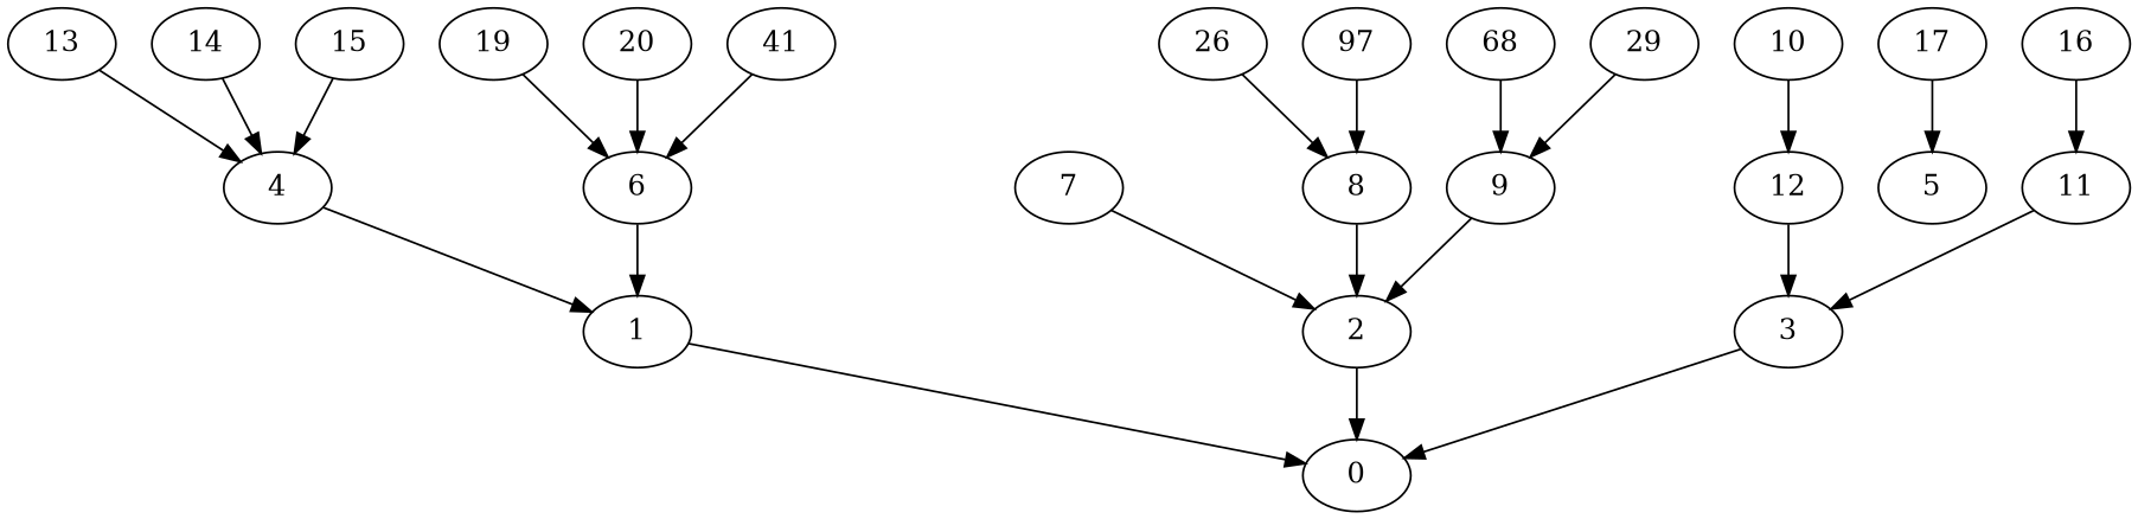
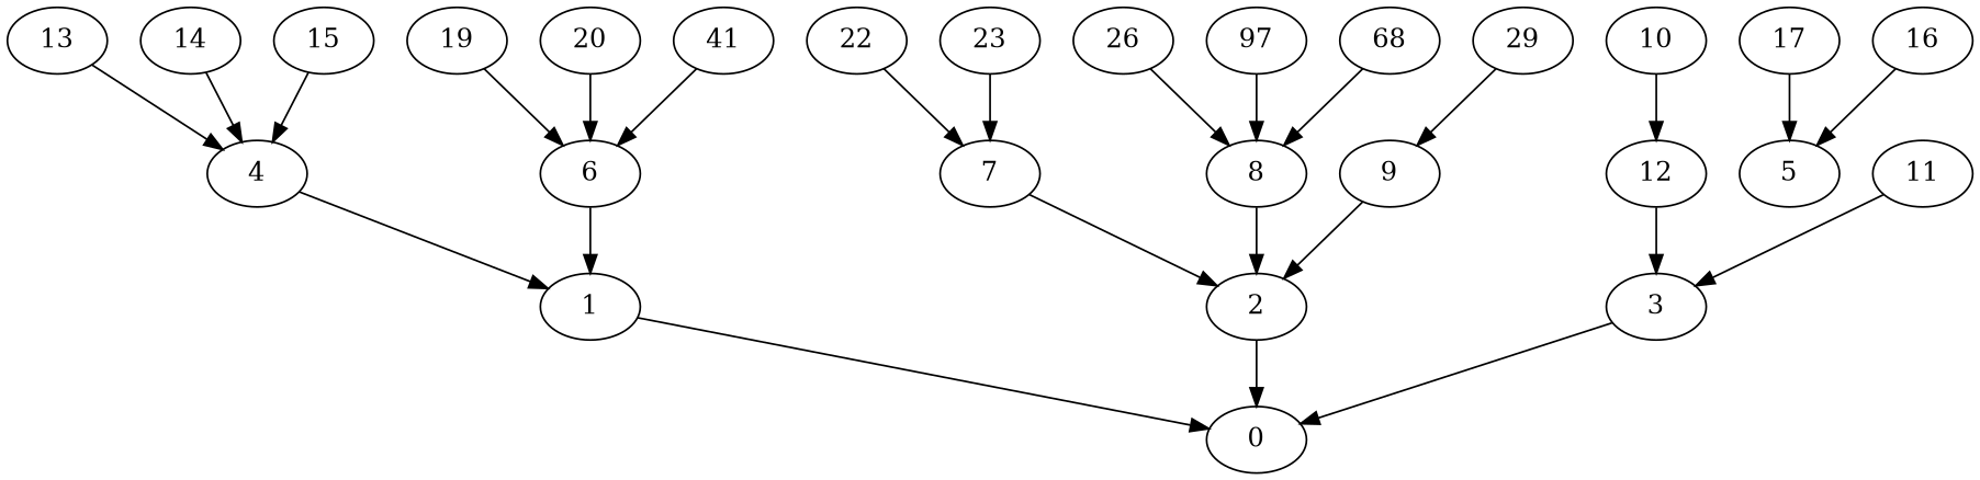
  digraph {
    "Duplicate states"=0
    GraphType=InTree
    "Max states in OPEN"=0
    Modes="120000ms; topo-ordered tasks, ; Pruning: task equivalence, fixed order ready list, ; F-value: ; Optimisation: best schedule length (SL) optimisation on equal, "
    NumberOfTasks=30
    "Pruned using list schedule length"=32781285
    "States removed from OPEN"=0
    TargetSystem="Homogeneous-2"
    "Time to schedule (ms)"=25621
    "Total idle time"=0
    "Total schedule length"=897
    "Total sequential time"=1759
    "Total states created"=77252897
    node [Processor=0 Weight=30]
    edge [Weight=7]
    0 ["Finish time"=897 "Start time"=867]
    1 ["Finish time"=666 "Start time"=585 Weight=81]
    2 ["Finish time"=867 "Start time"=837]
    3 ["Finish time"=862 Processor=1 "Start time"=822 Weight=40]
    4 ["Finish time"=568 Processor=1 "Start time"=517 Weight=51]
    5 ["Finish time"=233 Processor=1 "Start time"=162 Weight=71]
    6 ["Finish time"=585 "Start time"=565 Weight=20]
    7 ["Finish time"=751 Processor=1 "Start time"=700 Weight=51]
    8 ["Finish time"=355 Processor=1 "Start time"=294 Weight=61]
    9 ["Finish time"=837 "Start time"=766 Weight=71]
    10 ["Finish time"=706 "Start time"=666 Weight=40]
    12 ["Finish time"=736 "Start time"=706]
    11 ["Finish time"=822 Processor=1 "Start time"=751 Weight=71]
    13 ["Finish time"=436 Processor=1 "Start time"=355 Weight=81]
    14 ["Finish time"=424 "Start time"=404 Weight=20]
    15 ["Finish time"=444 "Start time"=424 Weight=20]
    16 ["Finish time"=162 Processor=1 "Start time"=61 Weight=101]
    17 ["Finish time"=61 Processor=1 "Start time"=0 Weight=61]
    19 ["Finish time"=565 "Start time"=535]
    20 ["Finish time"=517 Processor=1 "Start time"=436 Weight=81]
    n21 ["Finish time"=535 "Start time"=444 Weight=91 label=41]
+   22 ["Finish time"=700 Processor=1 "Start time"=639 Weight=61]
+   23 ["Finish time"=639 Processor=1 "Start time"=568 Weight=71]
    26 ["Finish time"=202 "Start time"=111 Weight=91]
    n25 ["Finish time"=294 Processor=1 "Start time"=233 Weight=61 label=97]
    n26 ["Finish time"=766 "Start time"=736 label=68]
    29 ["Finish time"=404 "Start time"=303 Weight=101]
    1 -> 0
    2 -> 0
    3 -> 0 [Weight=5]
    4 -> 1 [Weight=6]
    6 -> 1 [Weight=10]
    7 -> 2 [Weight=2]
    8 -> 2 [Weight=9]
    9 -> 2 [Weight=8]
    10 -> 12 [Weight=3]
    12 -> 3 [Weight=4]
    11 -> 3 [Weight=9]
    13 -> 4 [Weight=10]
    14 -> 4 [Weight=2]
    15 -> 4 [Weight=2]
-   16 -> 11 [Weight=8]
+   16 -> 5 [Weight=8]
    17 -> 5 [Weight=9]
    19 -> 6 [Weight=10]
    20 -> 6 [Weight=5]
    n21 -> 6 [Weight=5]
+   22 -> 7 [Weight=2]
+   23 -> 7
    26 -> 8
    n25 -> 8 [Weight=4]
-   n26 -> 9 [Weight=3]
+   n26 -> 8 [Weight=3]
    29 -> 9 [Weight=10]
  }
